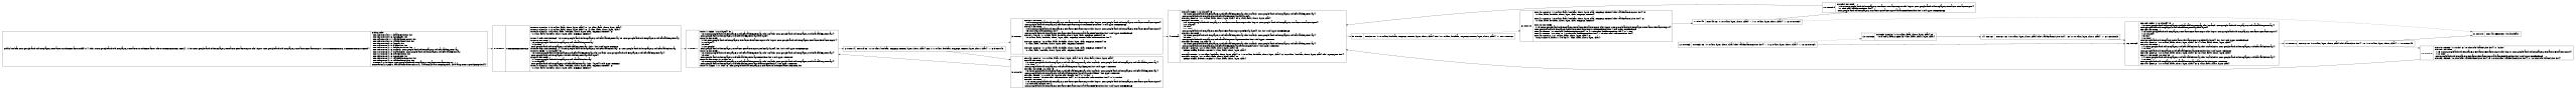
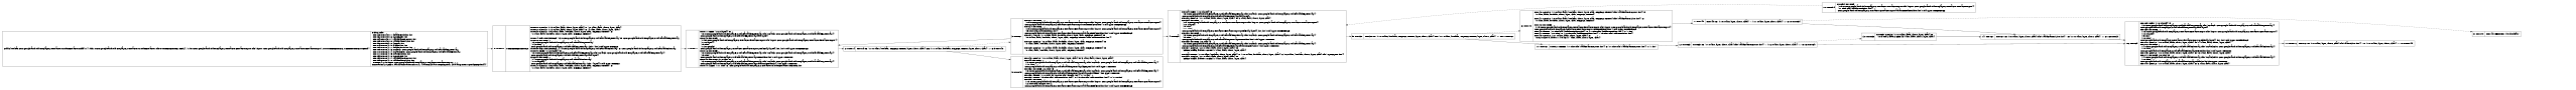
  digraph {
    rankdir=LR
    node [shape=record]
    n1 [label="{0\:\ 0x0000|MTH_ENTER_BLOCK\l|0x0000: CONST  (r13 I:?[int, float, short, byte, char]) = (10 ?[int, float, short, byte, char]) \l0x0002: CONST  (r12 I:?[int, float, short, byte, char]) = (4 ?[int, float, short, byte, char]) \l0x0003: CONST  (r9 I:?[int, float, boolean, short, byte, char, OBJECT, ARRAY]) = \l  (0 ?[int, float, boolean, short, byte, char, OBJECT, ARRAY])\l \l0x0004: NEW_INSTANCE  (r3 I:com.google.android.exoplayer2.util.ParsableByteArray) =  com.google.android.exoplayer2.util.ParsableByteArray \l0x0006: INVOKE  \l  (r3 I:com.google.android.exoplayer2.util.ParsableByteArray)\l  (r13 I:int)\l com.google.android.exoplayer2.util.ParsableByteArray.\<init\>(int):void type: DIRECT \l0x0009: NEW_INSTANCE  (r4 I:com.google.android.exoplayer2.util.ParsableBitArray) =  com.google.android.exoplayer2.util.ParsableBitArray \l0x000b: IGET  (r10 I:byte[]) = \l  (r3 I:com.google.android.exoplayer2.util.ParsableByteArray A[D('scratch' com.google.android.exoplayer2.util.ParsableByteArray)])\l com.google.android.exoplayer2.util.ParsableByteArray.data byte[] \l0x000d: INVOKE  \l  (r4 I:com.google.android.exoplayer2.util.ParsableBitArray)\l  (r10 I:byte[])\l com.google.android.exoplayer2.util.ParsableBitArray.\<init\>(byte[]):void type: DIRECT \l0x0010: CONST  (r5 I:?[int, float, boolean, short, byte, char, OBJECT, ARRAY]) = \l  (0 ?[int, float, boolean, short, byte, char, OBJECT, ARRAY])\l \l}"]
    n2 [label="{1\:\ 0x0011|0x0011: IGET  (r10 I:byte[]) = \l  (r3 I:com.google.android.exoplayer2.util.ParsableByteArray A[D('scratch' com.google.android.exoplayer2.util.ParsableByteArray)])\l com.google.android.exoplayer2.util.ParsableByteArray.data byte[] \l0x0013: INVOKE  \l  (r15 I:com.google.android.exoplayer2.extractor.ExtractorInput A[D('input' com.google.android.exoplayer2.extractor.ExtractorInput)])\l  (r10 I:byte[])\l  (r9 I:int)\l  (r13 I:google)\l com.google.android.exoplayer2.extractor.ExtractorInput.peekFully(byte[], int, int):void type: INTERFACE \l0x0016: INVOKE  \l  (r3 I:com.google.android.exoplayer2.util.ParsableByteArray A[D('scratch' com.google.android.exoplayer2.util.ParsableByteArray)])\l  (r9 I:int)\l com.google.android.exoplayer2.util.ParsableByteArray.setPosition(int):void type: VIRTUAL \l0x0019: INVOKE  (r10 I:int) = \l  (r3 I:com.google.android.exoplayer2.util.ParsableByteArray A[D('scratch' com.google.android.exoplayer2.util.ParsableByteArray)])\l com.google.android.exoplayer2.util.ParsableByteArray.readUnsignedInt24():int type: VIRTUAL \l0x001d: SGET  (r11 I:int) =  com.google.android.exoplayer2.extractor.ts.AdtsExtractor.ID3_TAG int \l}"]
    n3 [label="{2\:\ 0x001f|0x001f: IF  (r10 I:?[int, boolean, OBJECT, ARRAY, byte, short, char]) == (r11 I:?[int, boolean, OBJECT, ARRAY, byte, short, char])  \-\> B:9:0x004e \l}"]
    n4 [label="{3\:\ 0x0021|0x0021: INVOKE  \l  (r15 I:com.google.android.exoplayer2.extractor.ExtractorInput A[D('input' com.google.android.exoplayer2.extractor.ExtractorInput)])\l com.google.android.exoplayer2.extractor.ExtractorInput.resetPeekPosition():void type: INTERFACE \l0x0024: INVOKE  \l  (r15 I:com.google.android.exoplayer2.extractor.ExtractorInput A[D('input' com.google.android.exoplayer2.extractor.ExtractorInput)])\l  (r5 I:int A[D('startPosition' int)])\l com.google.android.exoplayer2.extractor.ExtractorInput.advancePeekPosition(int):void type: INTERFACE \l0x0027: MOVE  (r1 I:?[int, float, boolean, short, byte, char, OBJECT, ARRAY]) = \l  (r5 I:?[int, float, boolean, short, byte, char, OBJECT, ARRAY] A[D('startPosition' int)])\l \l0x0028: CONST  (r8 I:?[int, float, boolean, short, byte, char, OBJECT, ARRAY]) = \l  (0 ?[int, float, boolean, short, byte, char, OBJECT, ARRAY])\l \l0x0029: CONST  (r7 I:?[int, float, boolean, short, byte, char, OBJECT, ARRAY]) = \l  (0 ?[int, float, boolean, short, byte, char, OBJECT, ARRAY])\l \l}"]
    n5 [label="{9\:\ 0x004e|0x004e: CONST  (r10 I:?[int, float, short, byte, char]) = (3 ?[int, float, short, byte, char]) \l0x004f: INVOKE  \l  (r3 I:com.google.android.exoplayer2.util.ParsableByteArray A[D('scratch' com.google.android.exoplayer2.util.ParsableByteArray)])\l  (r10 I:int)\l com.google.android.exoplayer2.util.ParsableByteArray.skipBytes(int):void type: VIRTUAL \l0x0052: INVOKE  (r2 I:int) = \l  (r3 I:com.google.android.exoplayer2.util.ParsableByteArray A[D('scratch' com.google.android.exoplayer2.util.ParsableByteArray)])\l com.google.android.exoplayer2.util.ParsableByteArray.readSynchSafeInt():int type: VIRTUAL \l0x0056: ARITH  (r10 I:int) = (r2 I:int A[D('length' int)]) + (10 int) \l0x0058: ARITH  (r5 I:int A[D('startPosition' int)]) = (r5 I:int A[D('startPosition' int)]) + (r10 I:int) \l0x0059: INVOKE  \l  (r15 I:com.google.android.exoplayer2.extractor.ExtractorInput A[D('input' com.google.android.exoplayer2.extractor.ExtractorInput)])\l  (r2 I:int A[D('length' int)])\l com.google.android.exoplayer2.extractor.ExtractorInput.advancePeekPosition(int):void type: INTERFACE \l}"]
    n6 [label="{4\:\ 0x002a|0x002a: IGET  (r10 I:byte[]) = \l  (r3 I:com.google.android.exoplayer2.util.ParsableByteArray A[D('scratch' com.google.android.exoplayer2.util.ParsableByteArray)])\l com.google.android.exoplayer2.util.ParsableByteArray.data byte[] \l0x002c: CONST  (r11 I:?[int, float, short, byte, char]) = (2 ?[int, float, short, byte, char]) \l0x002d: INVOKE  \l  (r15 I:com.google.android.exoplayer2.extractor.ExtractorInput A[D('input' com.google.android.exoplayer2.extractor.ExtractorInput)])\l  (r10 I:byte[])\l  (r9 I:int)\l  (r11 I:int)\l com.google.android.exoplayer2.extractor.ExtractorInput.peekFully(byte[], int, int):void type: INTERFACE \l0x0030: INVOKE  \l  (r3 I:com.google.android.exoplayer2.util.ParsableByteArray A[D('scratch' com.google.android.exoplayer2.util.ParsableByteArray)])\l  (r9 I:int)\l com.google.android.exoplayer2.util.ParsableByteArray.setPosition(int):void type: VIRTUAL \l0x0033: INVOKE  (r6 I:int) = \l  (r3 I:com.google.android.exoplayer2.util.ParsableByteArray A[D('scratch' com.google.android.exoplayer2.util.ParsableByteArray)])\l com.google.android.exoplayer2.util.ParsableByteArray.readUnsignedShort():int type: VIRTUAL \l0x0037: CONST  (r10 I:?[int, float, short, byte, char]) = \l  (65526(0xfff6, float:9.1821E\-41) ?[int, float, short, byte, char])\l \l0x003a: ARITH  (r10 I:?[int, boolean, short, byte, char]) = (r10 I:?[int, boolean, short, byte, char]) & (r6 I:?[int, boolean, short, byte, char] A[D('syncBytes' int)]) \l0x003b: CONST  (r11 I:?[int, float, short, byte, char]) = \l  (65520(0xfff0, float:9.1813E\-41) ?[int, float, short, byte, char])\l \l}"]
    n7 [label="{5\:\ 0x003e|0x003e: IF  (r10 I:?[int, boolean, OBJECT, ARRAY, byte, short, char]) == (r11 I:?[int, boolean, OBJECT, ARRAY, byte, short, char])  \-\> B:11:0x0061 \l}"]
    n8 [label="{6\:\ 0x0040|0x0040: CONST  (r7 I:?[int, float, boolean, short, byte, char, OBJECT, ARRAY] A[D('validFramesCount' int)]) = \l  (0 ?[int, float, boolean, short, byte, char, OBJECT, ARRAY])\l \l0x0041: CONST  (r8 I:?[int, float, boolean, short, byte, char, OBJECT, ARRAY] A[D('validFramesSize' int)]) = \l  (0 ?[int, float, boolean, short, byte, char, OBJECT, ARRAY])\l \l0x0042: INVOKE  \l  (r15 I:com.google.android.exoplayer2.extractor.ExtractorInput A[D('input' com.google.android.exoplayer2.extractor.ExtractorInput)])\l com.google.android.exoplayer2.extractor.ExtractorInput.resetPeekPosition():void type: INTERFACE \l0x0045: ARITH  (r1 I:int A[D('headerPosition' int)]) = (r1 I:int A[D('headerPosition' int)]) + (1 int) \l0x0047: ARITH  (r10 I:int) = (r1 I:int A[D('headerPosition' int)]) \- (r5 I:int A[D('startPosition' int)]) \l0x0049: CONST  (r11 I:?[int, float, short, byte, char]) = \l  (8192(0x2000, float:1.14794E\-41) ?[int, float, short, byte, char])\l \l}"]
+   n9 [label="{11\:\ 0x0061|0x0061: ARITH  (r7 I:int A[D('validFramesCount' int)]) = (r7 I:int A[D('validFramesCount' int)]) + (1 int) \l}"]
    n10 [label="{7\:\ 0x004b|0x004b: IF  (r10 I:?[int, byte, short, char]) \< (r11 I:?[int, byte, short, char])  \-\> B:10:0x005d \l}"]
    n11 [label="{12\:\ 0x0063|0x0063: IF  (r7 I:?[int, byte, short, char] A[D('validFramesCount' int)]) \< (r12 I:?[int, byte, short, char])  \-\> B:16:0x006b \l}"]
    n12 [label="{8\:\ 0x004d|0x004d: RETURN  (r9 I:boolean) \l}"]
    n13 [label="{10\:\ 0x005d|0x005d: INVOKE  \l  (r15 I:com.google.android.exoplayer2.extractor.ExtractorInput A[D('input' com.google.android.exoplayer2.extractor.ExtractorInput)])\l  (r1 I:int A[D('headerPosition' int)])\l com.google.android.exoplayer2.extractor.ExtractorInput.advancePeekPosition(int):void type: INTERFACE \l}"]
    n14 [label="{13\:\ 0x0065|0x0065: CONST  (r10 I:?[int, float, short, byte, char]) = \l  (188(0xbc, float:2.63E\-43) ?[int, float, short, byte, char])\l \l}"]
    n15 [label="{16\:\ 0x006b|0x006b: IGET  (r10 I:byte[]) = \l  (r3 I:com.google.android.exoplayer2.util.ParsableByteArray A[D('scratch' com.google.android.exoplayer2.util.ParsableByteArray)])\l com.google.android.exoplayer2.util.ParsableByteArray.data byte[] \l0x006d: INVOKE  \l  (r15 I:com.google.android.exoplayer2.extractor.ExtractorInput A[D('input' com.google.android.exoplayer2.extractor.ExtractorInput)])\l  (r10 I:byte[])\l  (r9 I:int)\l  (r12 I:int)\l com.google.android.exoplayer2.extractor.ExtractorInput.peekFully(byte[], int, int):void type: INTERFACE \l0x0070: CONST  (r10 I:?[int, float, short, byte, char]) = (14 ?[int, float, short, byte, char]) \l0x0072: INVOKE  \l  (r4 I:com.google.android.exoplayer2.util.ParsableBitArray A[D('scratchBits' com.google.android.exoplayer2.util.ParsableBitArray)])\l  (r10 I:int)\l com.google.android.exoplayer2.util.ParsableBitArray.setPosition(int):void type: VIRTUAL \l0x0075: CONST  (r10 I:?[int, float, short, byte, char]) = (13 ?[int, float, short, byte, char]) \l0x0077: INVOKE  (r0 I:int) = \l  (r4 I:com.google.android.exoplayer2.util.ParsableBitArray A[D('scratchBits' com.google.android.exoplayer2.util.ParsableBitArray)])\l  (r10 I:int)\l com.google.android.exoplayer2.util.ParsableBitArray.readBits(int):int type: VIRTUAL \l0x007b: CONST  (r10 I:?[int, float, short, byte, char]) = (6 ?[int, float, short, byte, char]) \l}"]
    n16 [label="{14\:\ 0x0067|0x0067: IF  (r8 I:?[int, byte, short, char] A[D('validFramesSize' int)]) \<= (r10 I:?[int, byte, short, char])  \-\> B:16:0x006b \l}"]
    n17 [label="{17\:\ 0x007c|0x007c: IF  (r0 I:?[int, byte, short, char] A[D('frameSize' int)]) \<= (r10 I:?[int, byte, short, char])  \-\> B:8:0x004d \l}"]
-   n18 [label="{18\:\ 0x007e|0x007e: ARITH  (r10 I:int) = (r0 I:int A[D('frameSize' int)]) + (\-6 int) \l0x0080: INVOKE  \l  (r15 I:com.google.android.exoplayer2.extractor.ExtractorInput A[D('input' com.google.android.exoplayer2.extractor.ExtractorInput)])\l  (r10 I:int)\l com.google.android.exoplayer2.extractor.ExtractorInput.advancePeekPosition(int):void type: INTERFACE \l0x0083: ARITH  (r8 I:int A[D('validFramesSize' int)]) = (r8 I:int A[D('validFramesSize' int)]) + (r0 I:int A[D('frameSize' int)]) \l}"]
    n19 [label="{public boolean com.google.android.exoplayer2.extractor.ts.AdtsExtractor.sniff((r14 'this' I:com.google.android.exoplayer2.extractor.ts.AdtsExtractor A[IMMUTABLE_TYPE, THIS]), (r15 I:com.google.android.exoplayer2.extractor.ExtractorInput A[D('input' com.google.android.exoplayer2.extractor.ExtractorInput), IMMUTABLE_TYPE, METHOD_ARGUMENT]))  | Debug Info:\l  0x0028\-0x004e: r1 'headerPosition' int\l  0x0037\-0x004e: r6 'syncBytes' int\l  0x002a\-0x004e: r7 'validFramesCount' int\l  0x0029\-0x004e: r8 'validFramesSize' int\l  0x0056\-0x005d: r2 'length' int\l  0x007b\-0x0084: r0 'frameSize' int\l  0x005d\-0x0084: r1 'headerPosition' int\l  0x0009\-0x0084: r3 'scratch' com.google.android.exoplayer2.util.ParsableByteArray\l  0x0010\-0x0084: r4 'scratchBits' com.google.android.exoplayer2.util.ParsableBitArray\l  0x0011\-0x0084: r5 'startPosition' int\l  0x005d\-0x0084: r6 'syncBytes' int\l  0x005d\-0x0084: r7 'validFramesCount' int\l  0x005d\-0x0084: r8 'validFramesSize' int\l  ?\-0x0084: r15 'input' com.google.android.exoplayer2.extractor.ExtractorInput\lAnnotation[SYSTEM, dalvik.annotation.Throws, \{value=[java.io.IOException, java.lang.InterruptedException]\}]\l}"]
    n1 -> n2
    n2 -> n3
    n3 -> n4 [style=dashed]
    n3 -> n5
    n4 -> n6
-   n5 -> n2
+   n4 -> n2
    n6 -> n7
    n7 -> n8 [style=dashed]
+   n7 -> n9
    n8 -> n10
+   n9 -> n11
    n10 -> n12 [style=dashed]
-   n10 -> n13
+   n10 -> n16
    n11 -> n14 [style=dashed]
    n11 -> n15
-   n13 -> n6
+   n13 -> n6 [style=dashed]
    n14 -> n16
    n15 -> n17
    n16 -> n15
-   n17 -> n12
-   n17 -> n18 [style=dashed]
-   n18 -> n6
    n19 -> n1
  }
